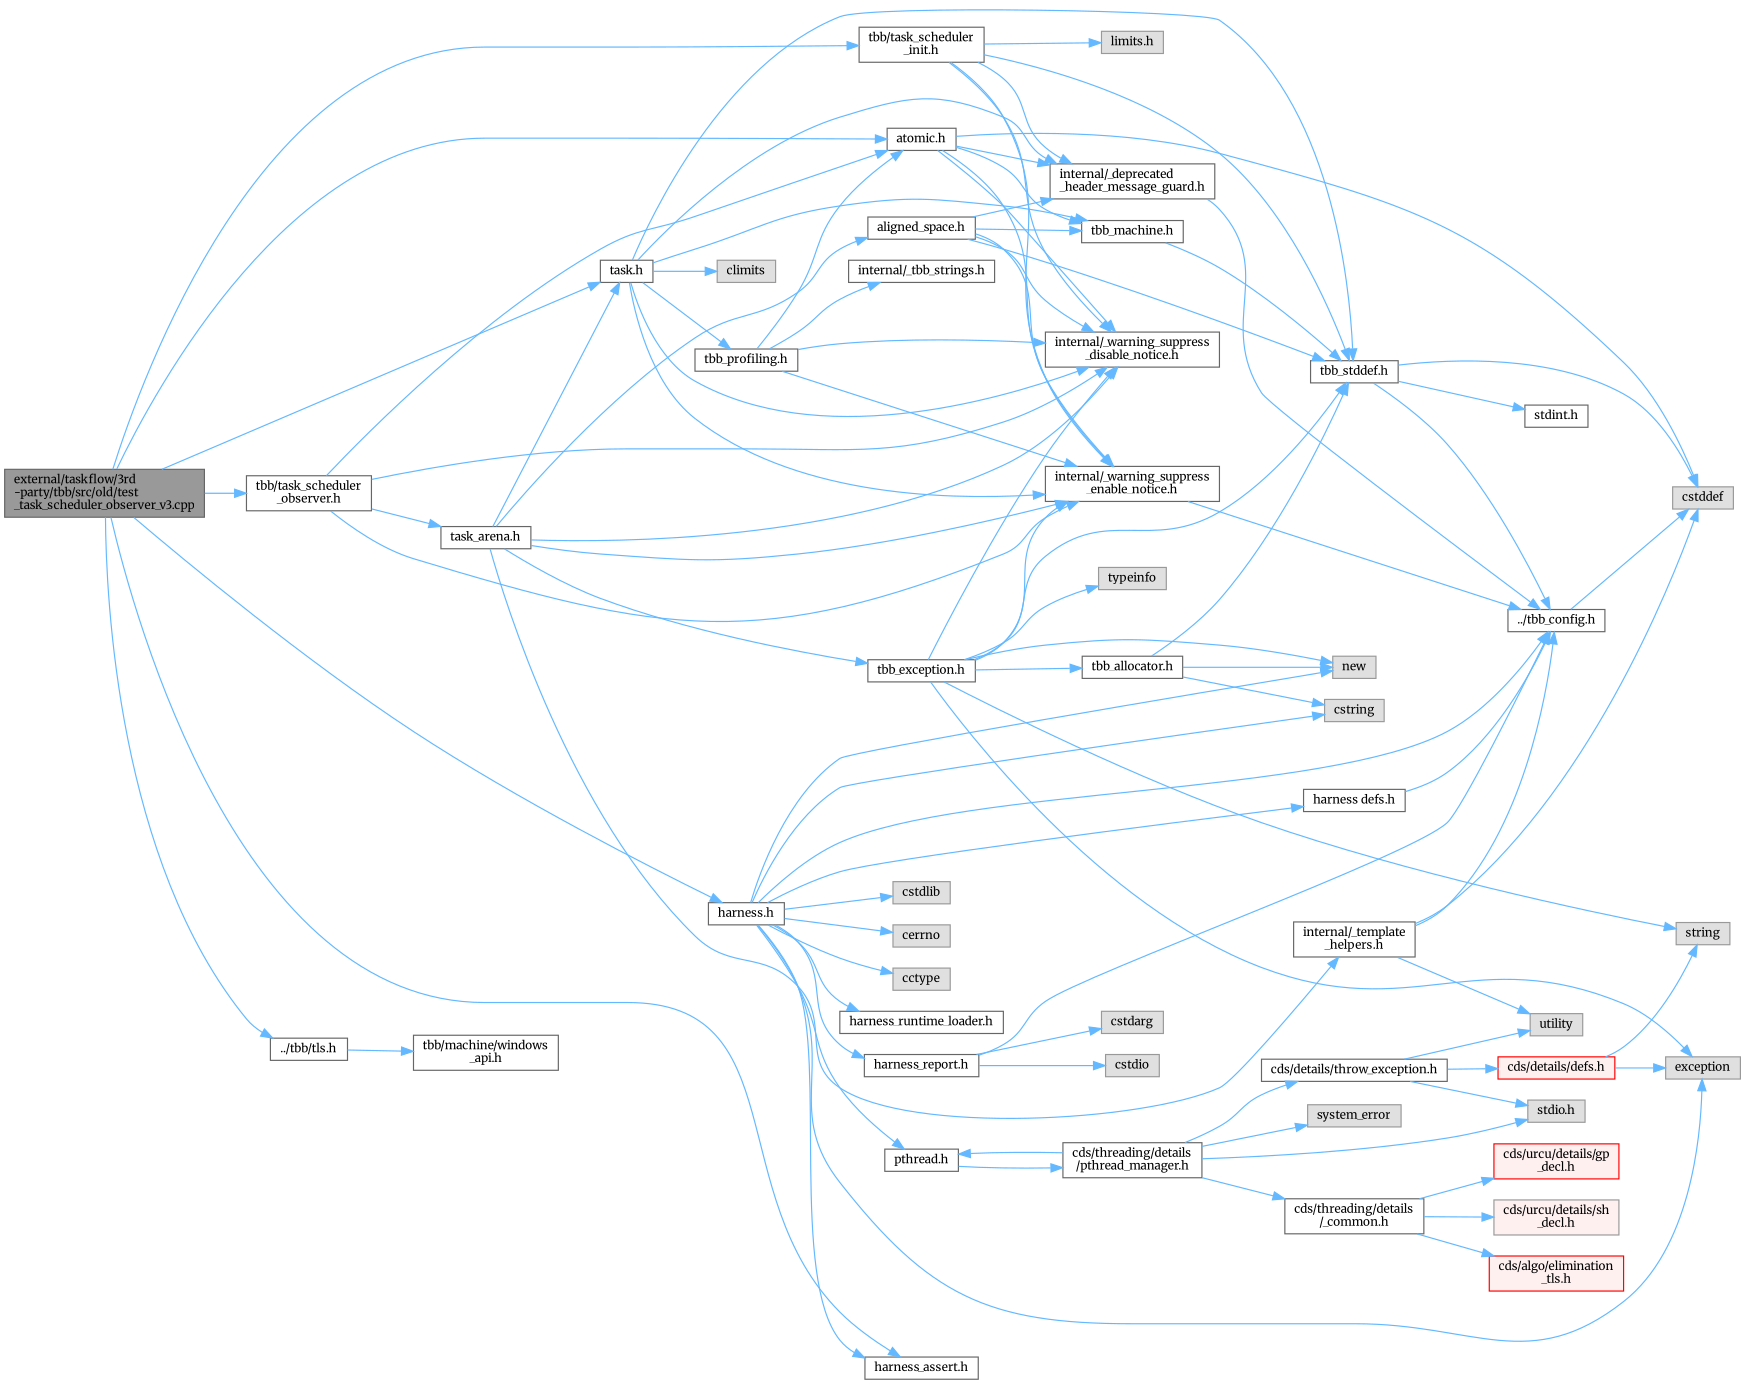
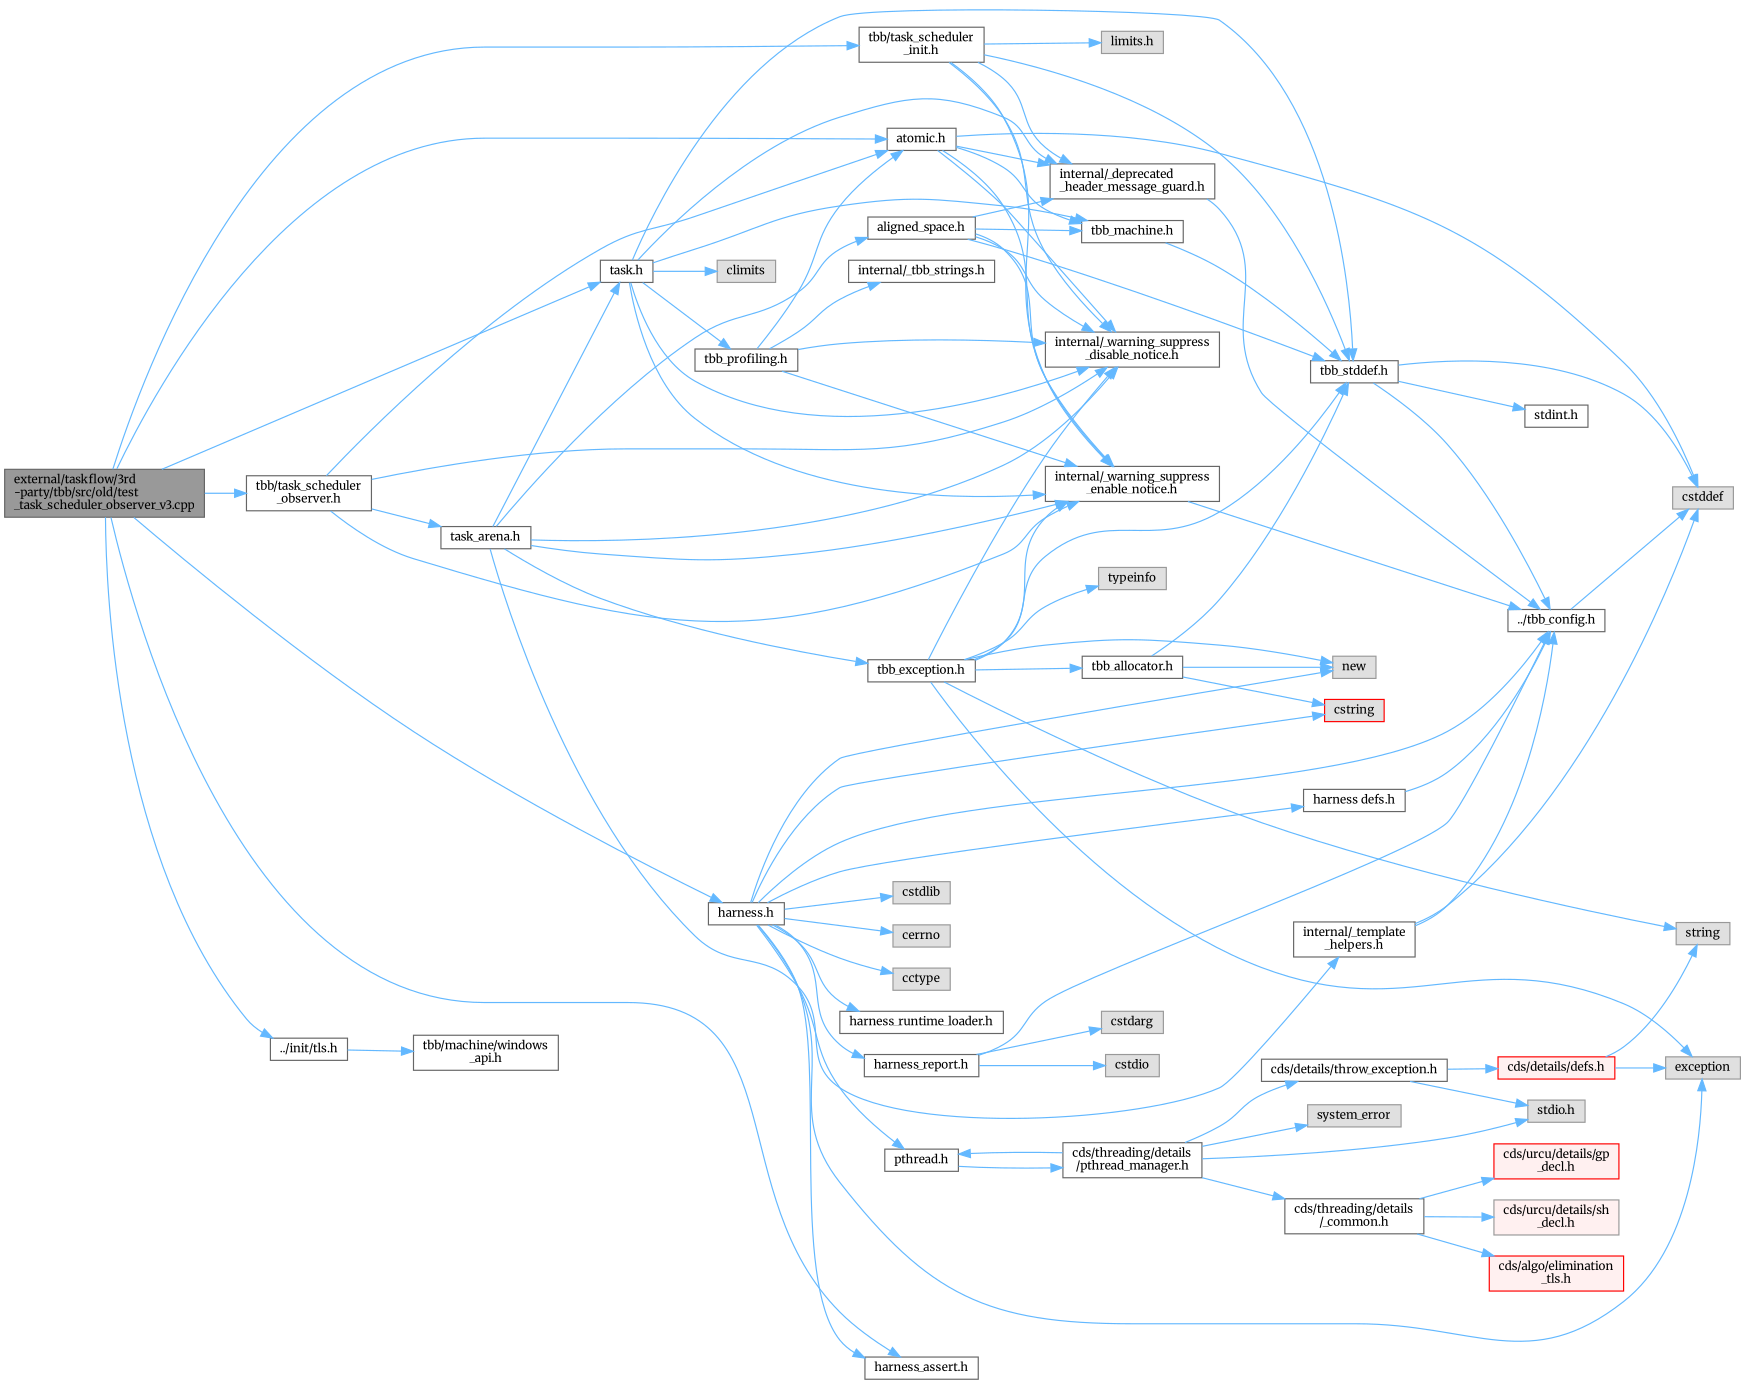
  digraph {
    fontname=Merriweather
    rankdir=LR
    node [color=grey40 fillcolor=white fontname=Merriweather fontsize=10 shape=box style=filled]
    edge [color=steelblue1 fontname=Merriweather fontsize=10 labelfontname=Helvetica labelfontsize=10 style=solid]
    n1 [color=gray40 fillcolor=grey60 fontcolor=black height=0.2 label="external/taskflow/3rd\l-party/tbb/src/old/test\l_task_scheduler_observer_v3.cpp" width=0.4]
    n2 [height=0.2 label="tbb/task_scheduler\l_observer.h" width=0.4]
    n3 [height=0.2 label="atomic.h" width=0.4]
    n4 [height=0.2 label="task.h" width=0.4]
    n5 [height=0.2 label="harness_assert.h" width=0.4]
-   n6 [height=0.2 label="../tbb/tls.h" width=0.4]
+   n6 [height=0.2 label="../init/tls.h" width=0.4]
    n7 [height=0.2 label="tbb/task_scheduler\l_init.h" width=0.4]
    n8 [height=0.2 label="harness.h" width=0.4]
    n9 [height=0.2 label="internal/_warning_suppress\l_enable_notice.h" width=0.4]
    n10 [height=0.2 label="internal/_warning_suppress\l_disable_notice.h" width=0.4]
    n11 [height=0.2 label="task_arena.h" width=0.4]
    n12 [color=grey60 fillcolor="#E0E0E0" height=0.2 label=cstddef width=0.4]
    n13 [height=0.2 label="internal/_deprecated\l_header_message_guard.h" width=0.4]
    n14 [height=0.2 label="tbb_machine.h" width=0.4]
    n15 [height=0.2 label="tbb_stddef.h" width=0.4]
    n16 [height=0.2 label="tbb_profiling.h" width=0.4]
    n17 [color=grey60 fillcolor="#E0E0E0" height=0.2 label=climits width=0.4]
    n18 [height=0.2 label="tbb/machine/windows\l_api.h" width=0.4]
    n19 [color=grey60 fillcolor="#E0E0E0" height=0.2 label="limits.h" width=0.4]
    n20 [height=0.2 label="../tbb_config.h" width=0.4]
    n21 [color=grey60 fillcolor="#E0E0E0" height=0.2 label=exception width=0.4]
    n22 [color=grey60 fillcolor="#E0E0E0" height=0.2 label=new width=0.4]
-   n23 [color=grey60 fillcolor="#E0E0E0" height=0.2 label=cstring width=0.4]
+   n23 [color=red fillcolor="#E0E0E0" height=0.2 label=cstring width=0.4]
    n24 [height=0.2 label="harness_defs.h" width=0.4]
    n25 [color=grey60 fillcolor="#E0E0E0" height=0.2 label=cstdlib width=0.4]
    n26 [color=grey60 fillcolor="#E0E0E0" height=0.2 label=cerrno width=0.4]
    n27 [color=grey60 fillcolor="#E0E0E0" height=0.2 label=cctype width=0.4]
    n28 [height=0.2 label="pthread.h" width=0.4]
    n29 [height=0.2 label="harness_runtime_loader.h" width=0.4]
    n30 [height=0.2 label="harness_report.h" width=0.4]
    n31 [height=0.2 label="tbb_exception.h" width=0.4]
    n32 [height=0.2 label="internal/_template\l_helpers.h" width=0.4]
    n33 [height=0.2 label="aligned_space.h" width=0.4]
    n34 [height=0.2 label="stdint.h" width=0.4]
    n35 [color=grey60 fillcolor="#E0E0E0" height=0.2 label=string width=0.4]
    n36 [height=0.2 label="tbb_allocator.h" width=0.4]
    n37 [color=grey60 fillcolor="#E0E0E0" height=0.2 label=typeinfo width=0.4]
-   n38 [color=grey60 fillcolor="#E0E0E0" height=0.2 label=utility width=0.4]
    n39 [height=0.2 label="internal/_tbb_strings.h" width=0.4]
    n40 [height=0.2 label="cds/threading/details\l/pthread_manager.h" width=0.4]
    n41 [color=grey60 fillcolor="#E0E0E0" height=0.2 label=cstdio width=0.4]
    n42 [color=grey60 fillcolor="#E0E0E0" height=0.2 label=cstdarg width=0.4]
    n43 [color=grey60 fillcolor="#E0E0E0" height=0.2 label=system_error width=0.4]
    n44 [color=grey60 fillcolor="#E0E0E0" height=0.2 label="stdio.h" width=0.4]
    n45 [height=0.2 label="cds/threading/details\l/_common.h" width=0.4]
    n46 [height=0.2 label="cds/details/throw_exception.h" width=0.4]
    n47 [color=red fillcolor="#FFF0F0" height=0.2 label="cds/urcu/details/gp\l_decl.h" width=0.4]
    n48 [color=grey60 fillcolor="#FFF0F0" height=0.2 label="cds/urcu/details/sh\l_decl.h" width=0.4]
    n49 [color=red fillcolor="#FFF0F0" height=0.2 label="cds/algo/elimination\l_tls.h" width=0.4]
    n50 [color=red fillcolor="#FFF0F0" height=0.2 label="cds/details/defs.h" width=0.4]
    n1 -> n2
    n1 -> n3
    n1 -> n4
    n1 -> n5
    n1 -> n6
    n1 -> n7
    n1 -> n8
    n2 -> n3
    n2 -> n9
    n2 -> n10
    n2 -> n11
    n3 -> n9
    n3 -> n10
    n3 -> n12
    n3 -> n13
    n3 -> n14
    n4 -> n9
    n4 -> n10
    n4 -> n13
    n4 -> n14
    n4 -> n15
    n4 -> n16
    n4 -> n17
    n6 -> n18
    n7 -> n9
    n7 -> n10
    n7 -> n13
    n7 -> n15
    n7 -> n19
    n8 -> n5
    n8 -> n20
    n8 -> n21
    n8 -> n22
    n8 -> n23
    n8 -> n24
    n8 -> n25
    n8 -> n26
    n8 -> n27
    n8 -> n28
    n8 -> n29
    n8 -> n30
    n9 -> n20
    n11 -> n4
    n11 -> n9
    n11 -> n10
    n11 -> n31
    n11 -> n32
    n11 -> n33
    n13 -> n20
    n14 -> n15
    n15 -> n12
    n15 -> n20
    n15 -> n34
    n16 -> n3
    n16 -> n9
    n16 -> n10
    n16 -> n39
    n20 -> n12
    n24 -> n20
    n28 -> n40
    n30 -> n20
    n30 -> n41
    n30 -> n42
    n31 -> n9
    n31 -> n10
    n31 -> n15
    n31 -> n21
    n31 -> n22
    n31 -> n35
    n31 -> n36
    n31 -> n37
    n32 -> n12
    n32 -> n20
-   n32 -> n38
    n33 -> n9
    n33 -> n10
    n33 -> n13
    n33 -> n14
    n33 -> n15
    n36 -> n15
    n36 -> n22
    n36 -> n23
    n40 -> n28
    n40 -> n43
    n40 -> n44
    n40 -> n45
    n40 -> n46
    n45 -> n47
    n45 -> n48
    n45 -> n49
-   n46 -> n38
    n46 -> n44
    n46 -> n50
    n50 -> n21
    n50 -> n35
  }
